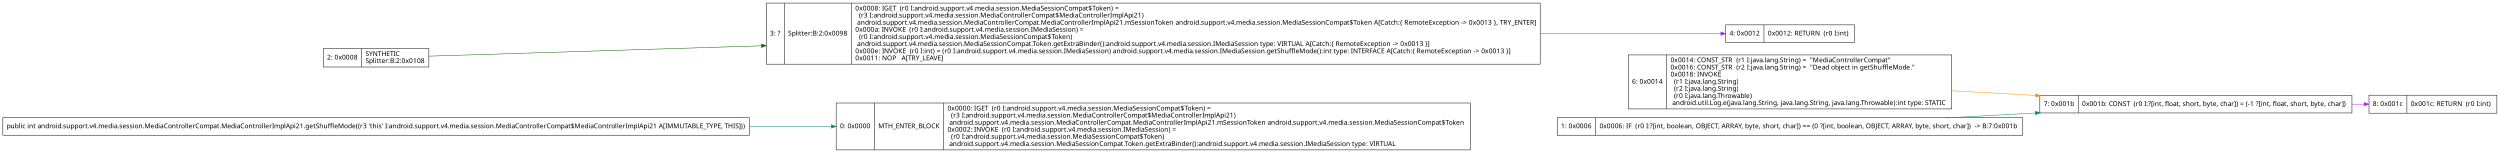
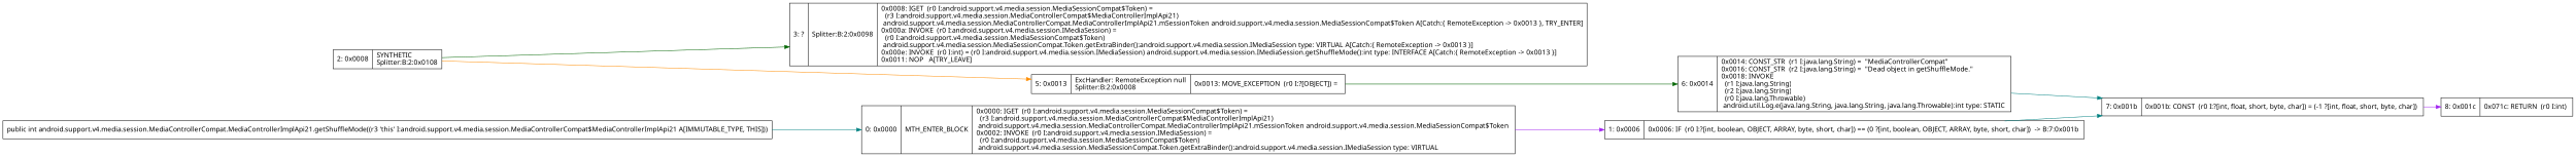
  digraph {
    fontname="Noto Sans"
    rankdir=LR
    node [fontname="Noto Sans" shape=record]
    edge [color=purple fontname="Noto Sans"]
    n1 [label="{0\:\ 0x0000|MTH_ENTER_BLOCK\l|0x0000: IGET  (r0 I:android.support.v4.media.session.MediaSessionCompat$Token) = \l  (r3 I:android.support.v4.media.session.MediaControllerCompat$MediaControllerImplApi21)\l android.support.v4.media.session.MediaControllerCompat.MediaControllerImplApi21.mSessionToken android.support.v4.media.session.MediaSessionCompat$Token \l0x0002: INVOKE  (r0 I:android.support.v4.media.session.IMediaSession) = \l  (r0 I:android.support.v4.media.session.MediaSessionCompat$Token)\l android.support.v4.media.session.MediaSessionCompat.Token.getExtraBinder():android.support.v4.media.session.IMediaSession type: VIRTUAL \l}"]
    n2 [label="{1\:\ 0x0006|0x0006: IF  (r0 I:?[int, boolean, OBJECT, ARRAY, byte, short, char]) == (0 ?[int, boolean, OBJECT, ARRAY, byte, short, char])  \-\> B:7:0x001b \l}"]
    n3 [label="{7\:\ 0x001b|0x001b: CONST  (r0 I:?[int, float, short, byte, char]) = (\-1 ?[int, float, short, byte, char]) \l}"]
    n4 [label="{2\:\ 0x0008|SYNTHETIC\lSplitter:B:2:0x0108\l}"]
    n5 [label="{3\:\ ?|Splitter:B:2:0x0098\l|0x0008: IGET  (r0 I:android.support.v4.media.session.MediaSessionCompat$Token) = \l  (r3 I:android.support.v4.media.session.MediaControllerCompat$MediaControllerImplApi21)\l android.support.v4.media.session.MediaControllerCompat.MediaControllerImplApi21.mSessionToken android.support.v4.media.session.MediaSessionCompat$Token A[Catch:\{ RemoteException \-\> 0x0013 \}, TRY_ENTER]\l0x000a: INVOKE  (r0 I:android.support.v4.media.session.IMediaSession) = \l  (r0 I:android.support.v4.media.session.MediaSessionCompat$Token)\l android.support.v4.media.session.MediaSessionCompat.Token.getExtraBinder():android.support.v4.media.session.IMediaSession type: VIRTUAL A[Catch:\{ RemoteException \-\> 0x0013 \}]\l0x000e: INVOKE  (r0 I:int) = (r0 I:android.support.v4.media.session.IMediaSession) android.support.v4.media.session.IMediaSession.getShuffleMode():int type: INTERFACE A[Catch:\{ RemoteException \-\> 0x0013 \}]\l0x0011: NOP   A[TRY_LEAVE]\l}"]
-   n7 [label="{8\:\ 0x001c|0x001c: RETURN  (r0 I:int) \l}"]
-   n8 [label="{4\:\ 0x0012|0x0012: RETURN  (r0 I:int) \l}"]
+   n6 [label="{5\:\ 0x0013|ExcHandler: RemoteException null\lSplitter:B:2:0x0008\l|0x0013: MOVE_EXCEPTION  (r0 I:?[OBJECT]) =  \l}"]
+   n7 [label="{8\:\ 0x001c|0x071c: RETURN  (r0 I:int) \l}"]
    n9 [label="{6\:\ 0x0014|0x0014: CONST_STR  (r1 I:java.lang.String) =  \"MediaControllerCompat\" \l0x0016: CONST_STR  (r2 I:java.lang.String) =  \"Dead object in getShuffleMode.\" \l0x0018: INVOKE  \l  (r1 I:java.lang.String)\l  (r2 I:java.lang.String)\l  (r0 I:java.lang.Throwable)\l android.util.Log.e(java.lang.String, java.lang.String, java.lang.Throwable):int type: STATIC \l}"]
    n10 [label="{public int android.support.v4.media.session.MediaControllerCompat.MediaControllerImplApi21.getShuffleMode((r3 'this' I:android.support.v4.media.session.MediaControllerCompat$MediaControllerImplApi21 A[IMMUTABLE_TYPE, THIS])) }"]
+   n1 -> n2
    n2 -> n3 [color=teal]
    n3 -> n7
    n4 -> n5 [color=darkgreen]
-   n5 -> n8
-   n9 -> n3 [color=darkorange]
+   n4 -> n6 [color=darkorange]
+   n6 -> n9 [color=darkgreen]
+   n9 -> n3 [color=teal]
    n10 -> n1 [color=teal]
  }
